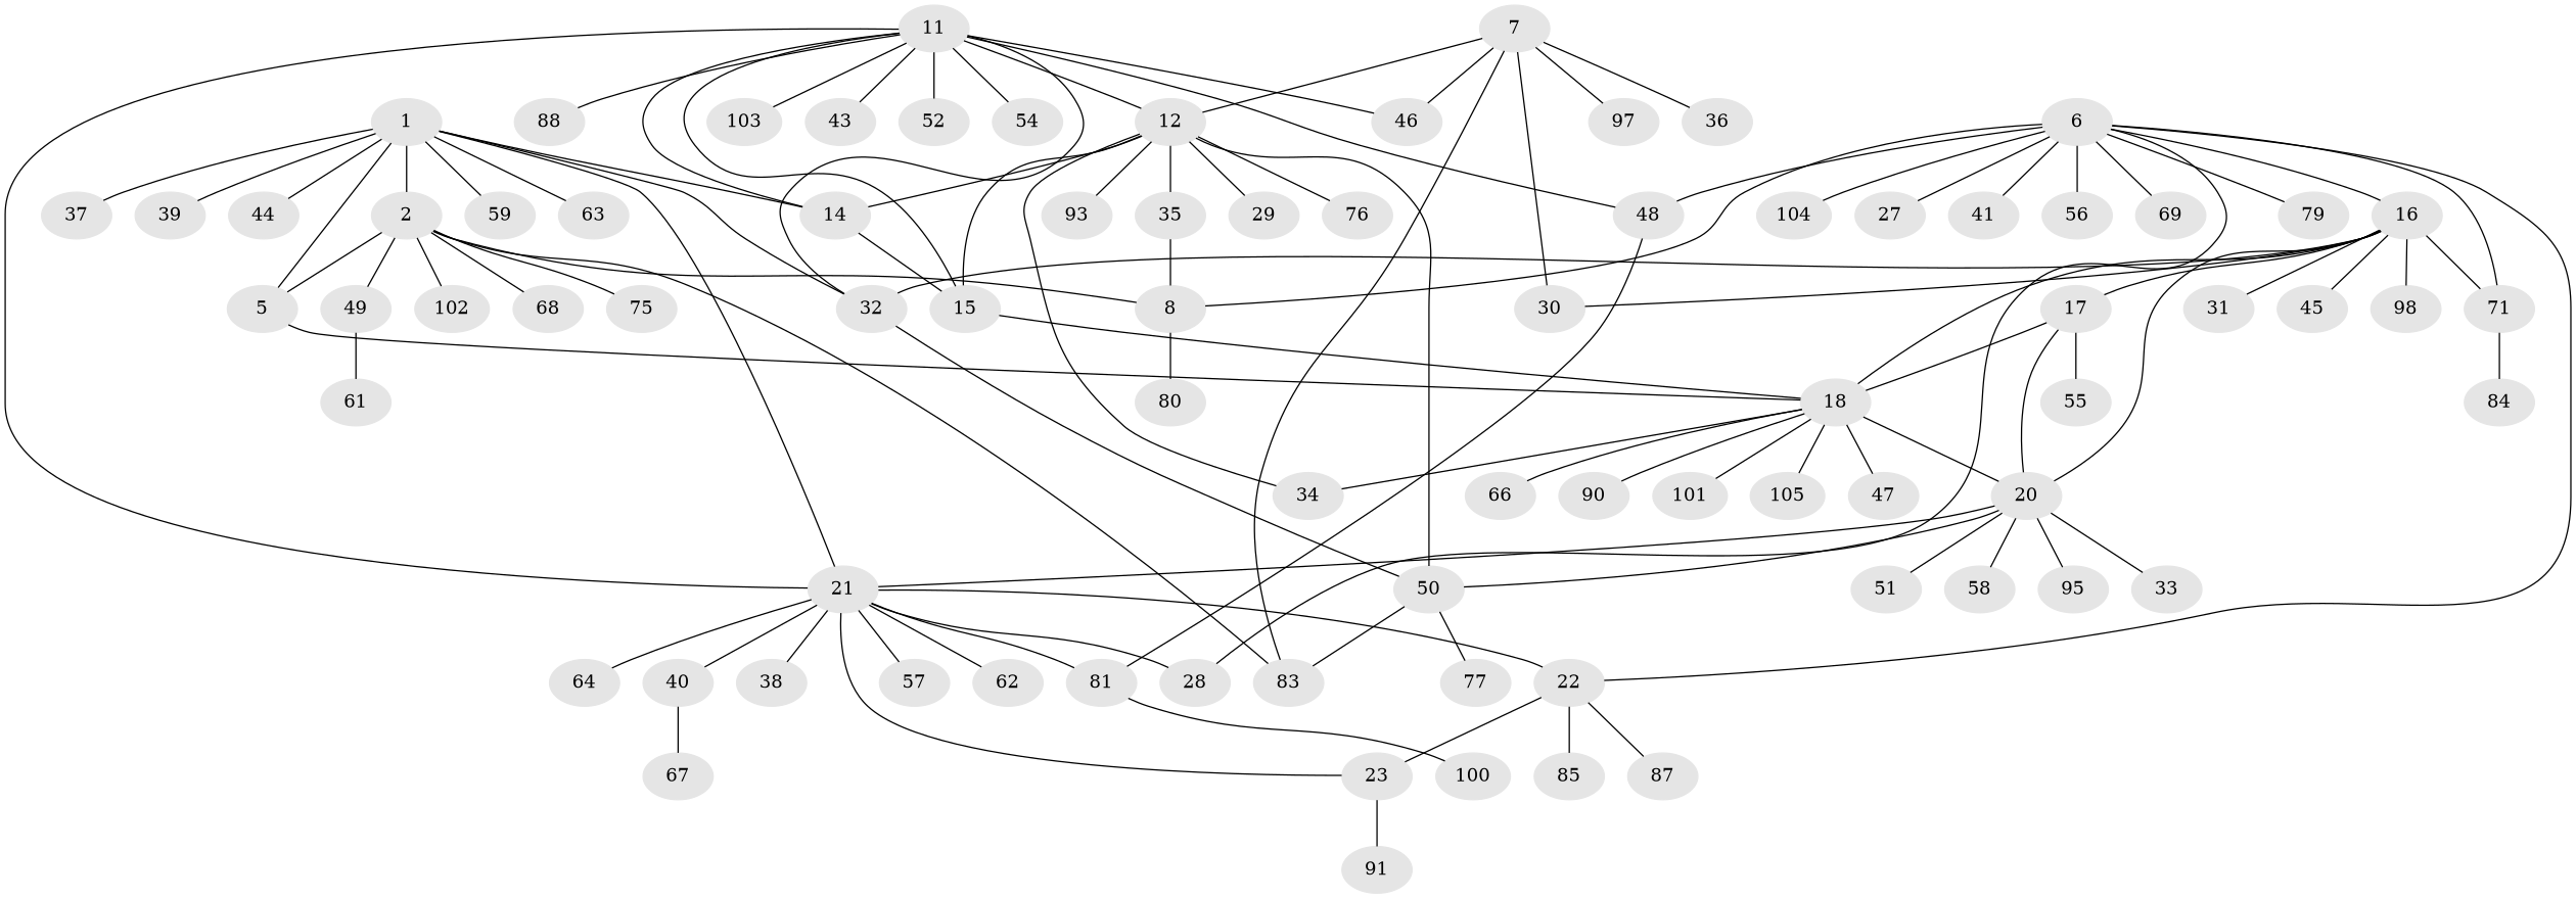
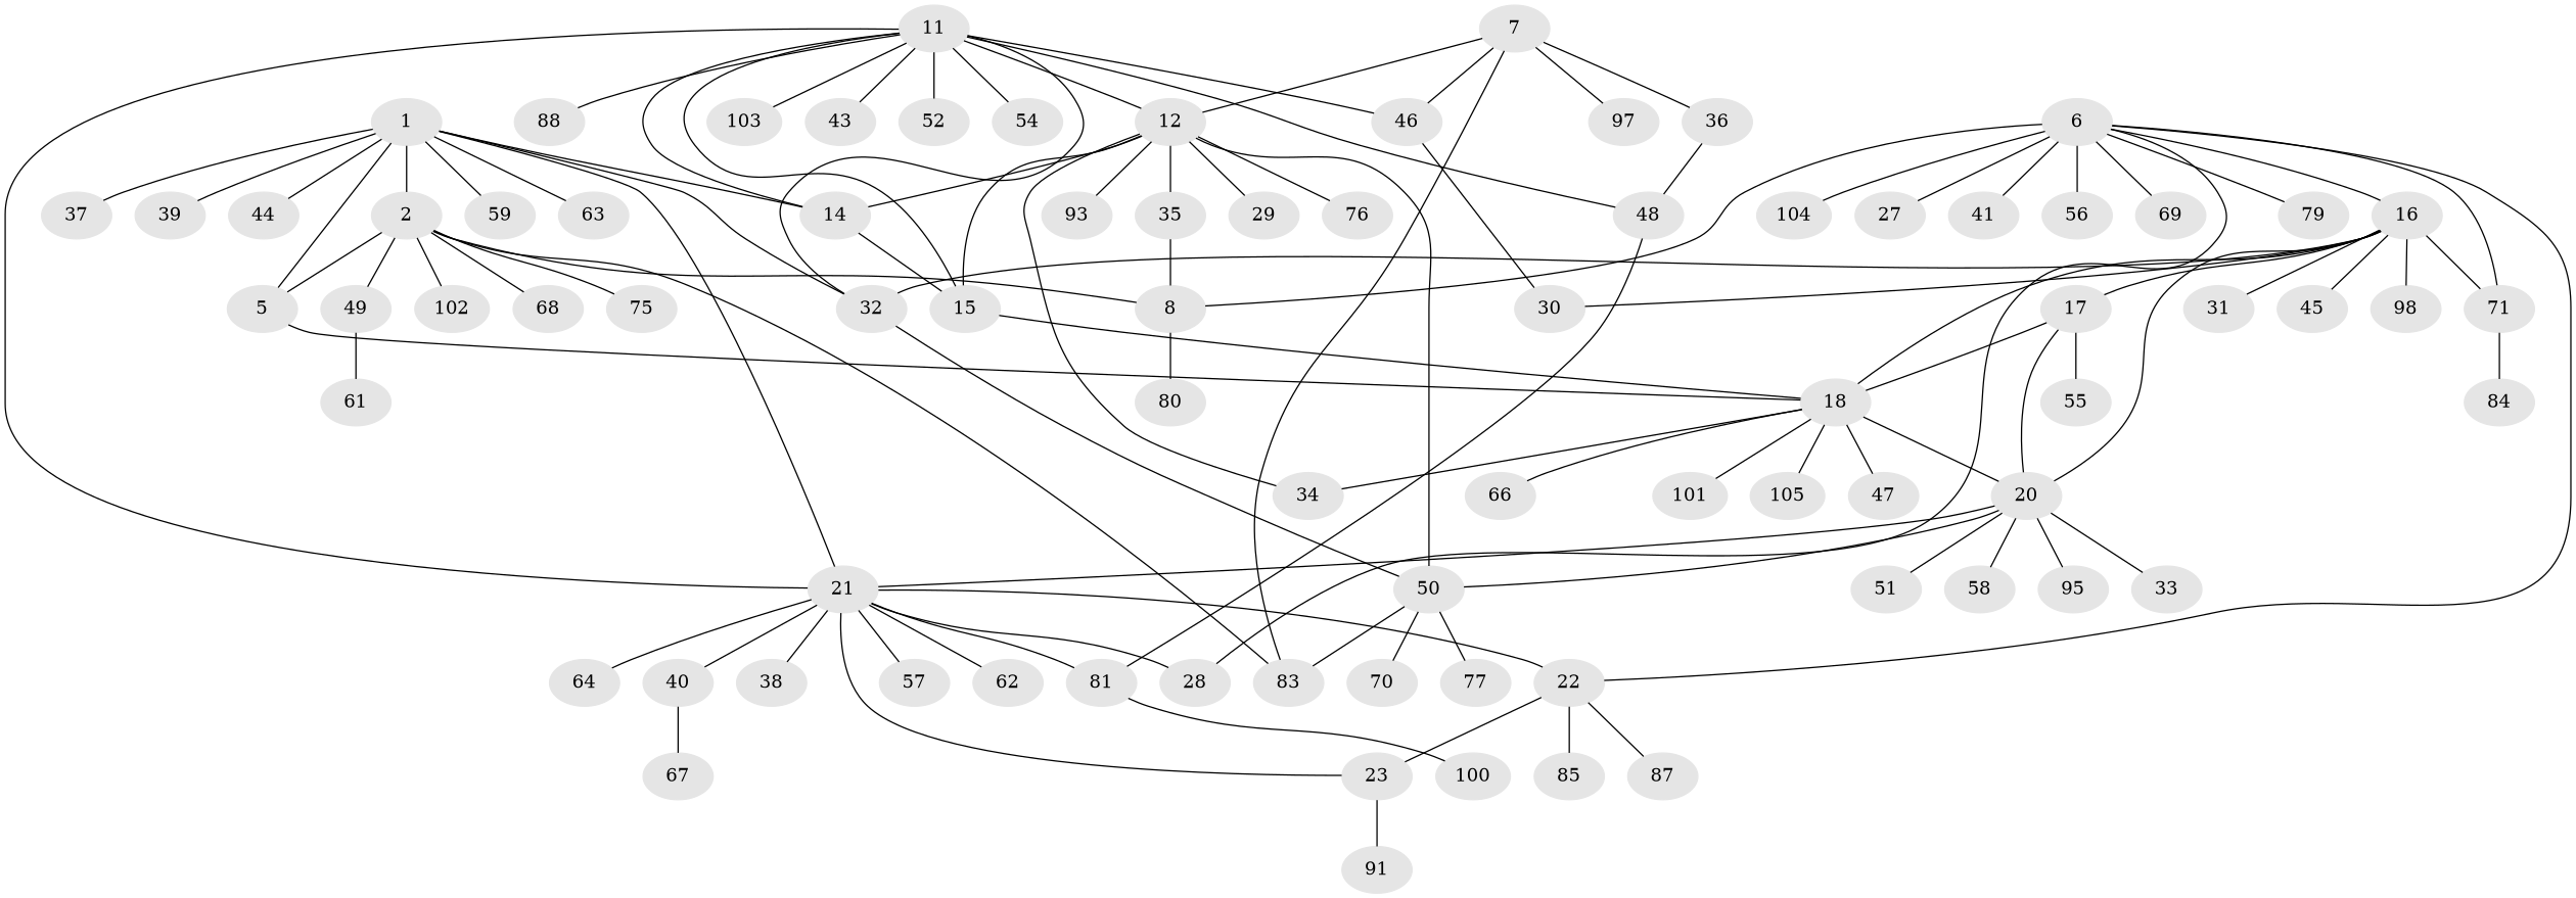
  graph {
    node [color=gray90 style=filled]
    1 [super="+3"]
    2 [super="+4"]
    5
    14 [super="+82"]
    21 [super="+65"]
    32
    37
    39
    44
    59
    63
    8 [super="+106"]
    49
    68 [super="+94"]
    75
    83 [super="+99"]
    102
    18 [super="+19"]
    15
    22 [super="+25"]
    28
    23 [super="+24"]
    38
    40
    57
    62
    64
    81
    50 [super="+53"]
    80
    61
    34
    20 [super="+26"]
    47 [super="+74"]
    66
-   90
    101
    105
    6 [super="+10"]
    16 [super="+73"]
    27
    41
    48 [super="+92"]
    56
    69
    71 [super="+86"]
    79
    104
    7 [super="+9"]
    12 [super="+13"]
    30
    36 [super="+89"]
    46
    97
    17 [super="+42"]
    31
    45
    98
    85
    87
    84
    29
    35 [super="+60"]
    76
    93
    11 [super="+72"]
    43
    52
    54
    88
    103
+   70
    77
    55
    33 [super="+78"]
    51
    58
    95
    91 [super="+96"]
    67
    100
    1 -- 2 [weight=4]
    1 -- 5 [weight=2]
    1 -- 14
    1 -- 21
    1 -- 32
    1 -- 37
    1 -- 39
    1 -- 44
    1 -- 59
    1 -- 63
    2 -- 5 [weight=2]
    2 -- 8
    2 -- 49
    2 -- 68
    2 -- 75
    2 -- 83
    2 -- 102
    5 -- 18
    14 -- 15
    21 -- 22 [weight=2]
    21 -- 28
    21 -- 23 [weight=2]
    21 -- 38
    21 -- 40
    21 -- 57
    21 -- 62
    21 -- 64
    21 -- 81
    32 -- 50
    8 -- 80
    49 -- 61
    18 -- 34
    18 -- 20 [weight=2]
    18 -- 47
    18 -- 66
-   18 -- 90
    18 -- 101
    18 -- 105
    15 -- 18
    22 -- 23 [weight=4]
    22 -- 85
    22 -- 87
    23 -- 91
    40 -- 67
    81 -- 100
    50 -- 83
+   50 -- 70
    50 -- 77
    20 -- 21
    20 -- 50
    20 -- 33
    20 -- 51
    20 -- 58
    20 -- 95
    6 -- 8 [weight=2]
    6 -- 22
    6 -- 28
    6 -- 16
    6 -- 27
    6 -- 41
-   6 -- 48
+   36 -- 48
    6 -- 56
    6 -- 69
    6 -- 71
    6 -- 79
    6 -- 104
    16 -- 32
    16 -- 18 [weight=2]
    16 -- 20
    16 -- 71
    16 -- 30
    16 -- 17
    16 -- 31
    16 -- 45
    16 -- 98
    48 -- 81
    71 -- 84
    7 -- 83
    7 -- 12
-   7 -- 30
+   46 -- 30
    7 -- 36
    7 -- 46
    7 -- 97
    12 -- 14 [weight=2]
    12 -- 15 [weight=2]
    12 -- 50
    12 -- 34
    12 -- 29
    12 -- 35
    12 -- 76
    12 -- 93
    17 -- 18 [weight=2]
    17 -- 20
    17 -- 55
    35 -- 8 [weight=2]
    11 -- 14
    11 -- 21
    11 -- 32
    11 -- 15
    11 -- 48
    11 -- 12 [weight=2]
    11 -- 46
    11 -- 43
    11 -- 52
    11 -- 54
    11 -- 88
    11 -- 103
  }
